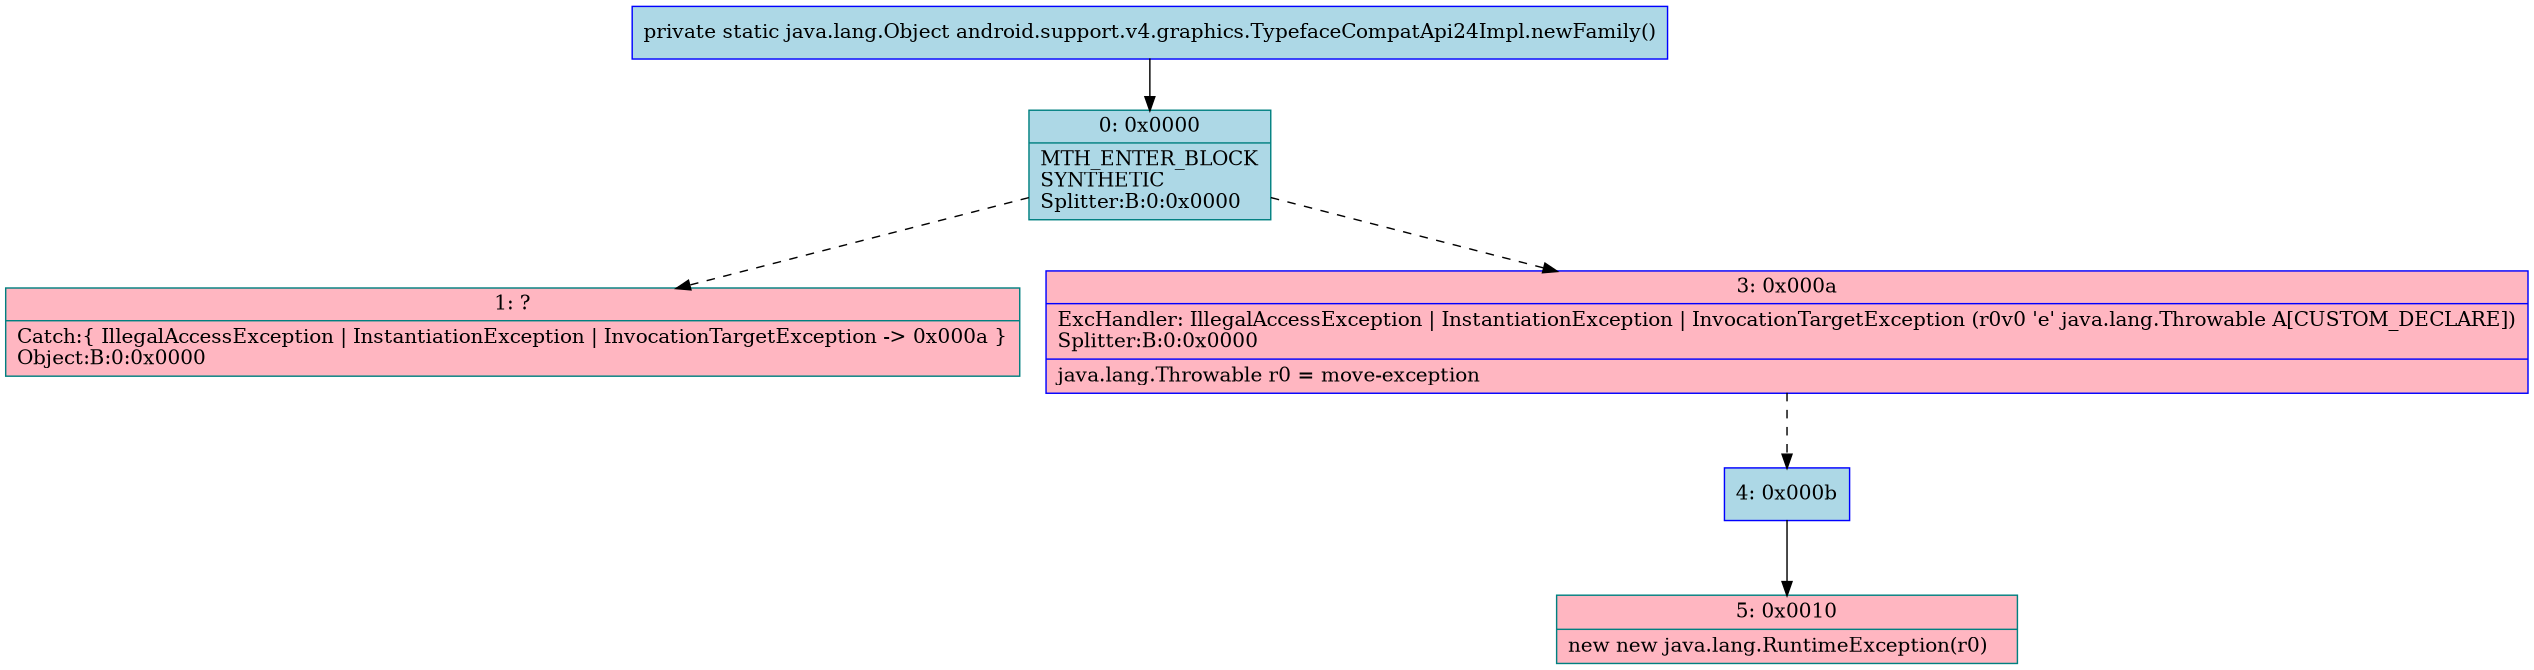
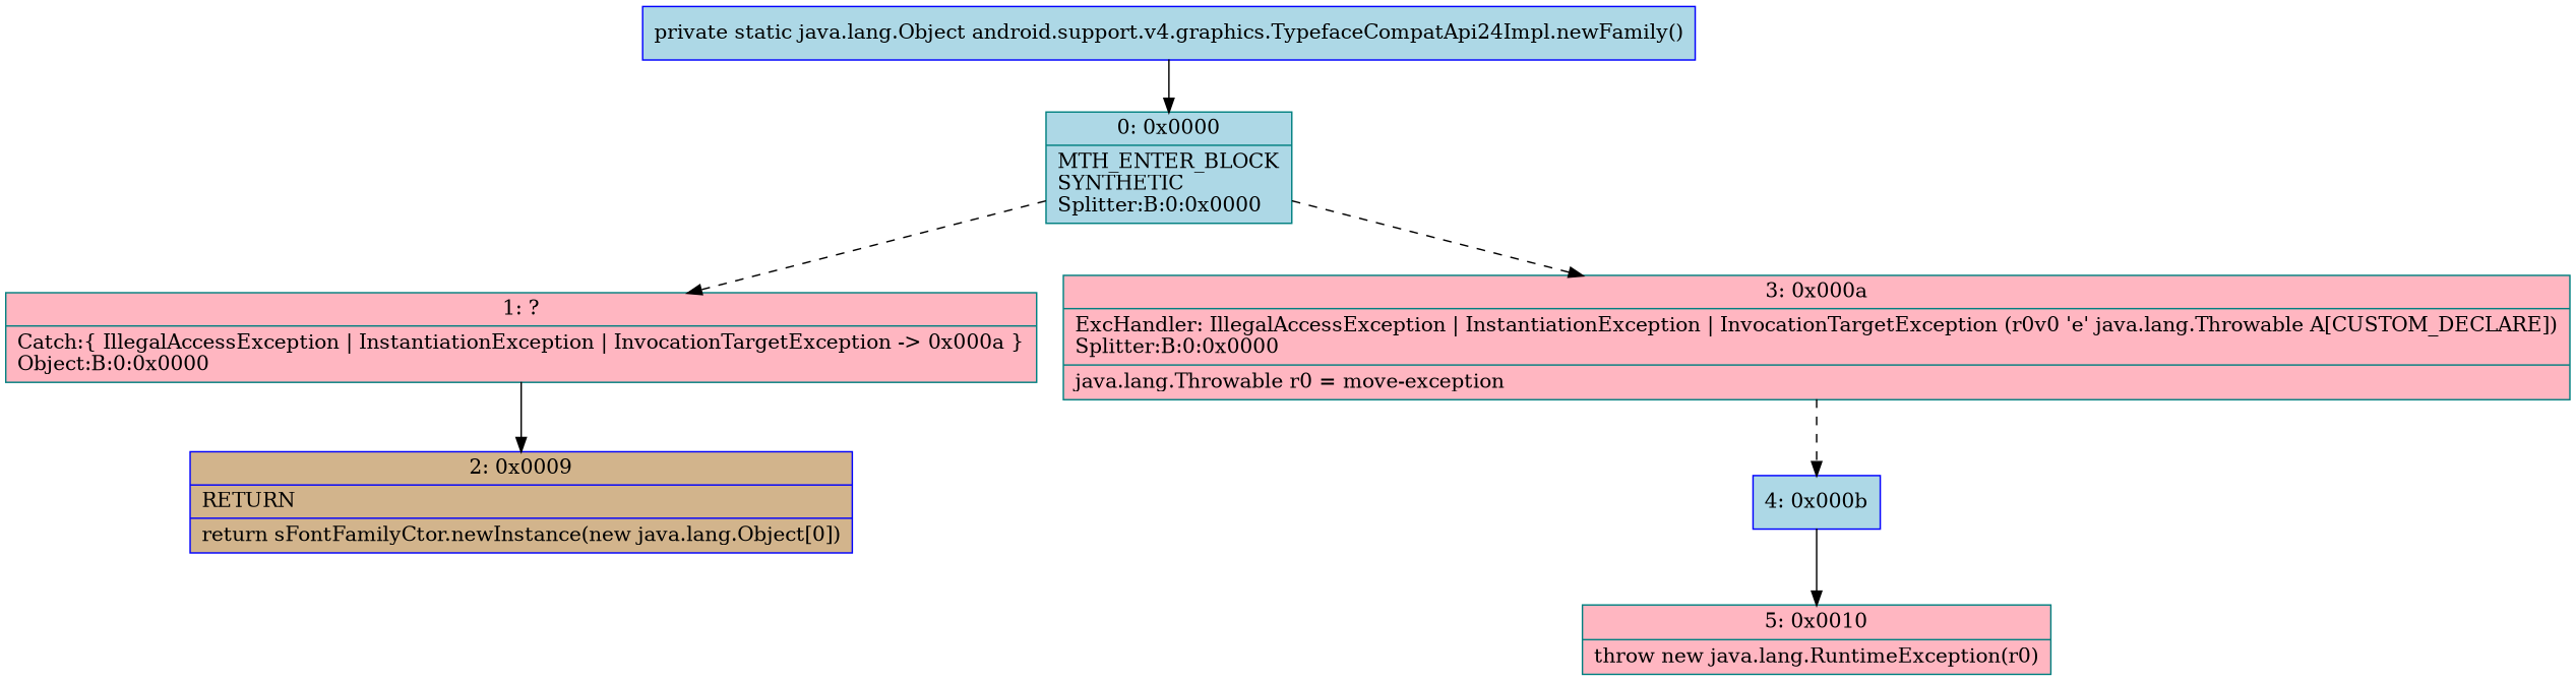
  digraph {
    node [color=blue fillcolor=lightblue shape=record style=filled]
    edge [style=dashed]
    n1 [color=teal label="{0\:\ 0x0000|MTH_ENTER_BLOCK\lSYNTHETIC\lSplitter:B:0:0x0000\l}"]
    n2 [color=teal fillcolor=lightpink label="{1\:\ ?|Catch:\{ IllegalAccessException \| InstantiationException \| InvocationTargetException \-\> 0x000a \}\lObject:B:0:0x0000\l}"]
-   n3 [fillcolor=lightpink label="{3\:\ 0x000a|ExcHandler: IllegalAccessException \| InstantiationException \| InvocationTargetException (r0v0 'e' java.lang.Throwable A[CUSTOM_DECLARE])\lSplitter:B:0:0x0000\l|java.lang.Throwable r0 = move\-exception\l}"]
+   n3 [color=teal fillcolor=lightpink label="{3\:\ 0x000a|ExcHandler: IllegalAccessException \| InstantiationException \| InvocationTargetException (r0v0 'e' java.lang.Throwable A[CUSTOM_DECLARE])\lSplitter:B:0:0x0000\l|java.lang.Throwable r0 = move\-exception\l}"]
+   n4 [fillcolor=tan label="{2\:\ 0x0009|RETURN\l|return sFontFamilyCtor.newInstance(new java.lang.Object[0])\l}"]
    n5 [label="{4\:\ 0x000b}"]
-   n6 [color=teal fillcolor=lightpink label="{5\:\ 0x0010|new new java.lang.RuntimeException(r0)\l}"]
+   n6 [color=teal fillcolor=lightpink label="{5\:\ 0x0010|throw new java.lang.RuntimeException(r0)\l}"]
    n7 [label="{private static java.lang.Object android.support.v4.graphics.TypefaceCompatApi24Impl.newFamily() }"]
    n1 -> n2
    n1 -> n3
+   n2 -> n4 [style=solid]
    n3 -> n5
    n5 -> n6 [style=solid]
    n7 -> n1 [style=solid]
  }
